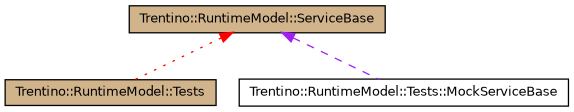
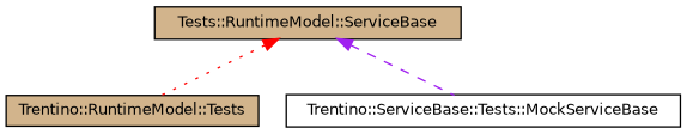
  digraph {
    node [color=black fillcolor=tan fontname=Helvetica fontsize=10 shape=record style=filled]
    edge [dir=back fontname=Helvetica fontsize=10 labelfontname=Helvetica labelfontsize=10]
-   n1 [fontcolor=black height=0.2 label="Trentino::RuntimeModel::ServiceBase" width=0.4]
+   n1 [fontcolor=black height=0.2 label="Tests::RuntimeModel::ServiceBase" width=0.4]
    n2 [height=0.2 label="Trentino::RuntimeModel::Tests" width=0.4]
-   n3 [fillcolor=white height=0.2 label="Trentino::RuntimeModel::Tests::MockServiceBase" width=0.4]
+   n3 [fillcolor=white height=0.2 label="Trentino::ServiceBase::Tests::MockServiceBase" width=0.4]
    n1 -> n2 [color=red style=dotted]
    n1 -> n3 [color=purple style=dashed]
  }
